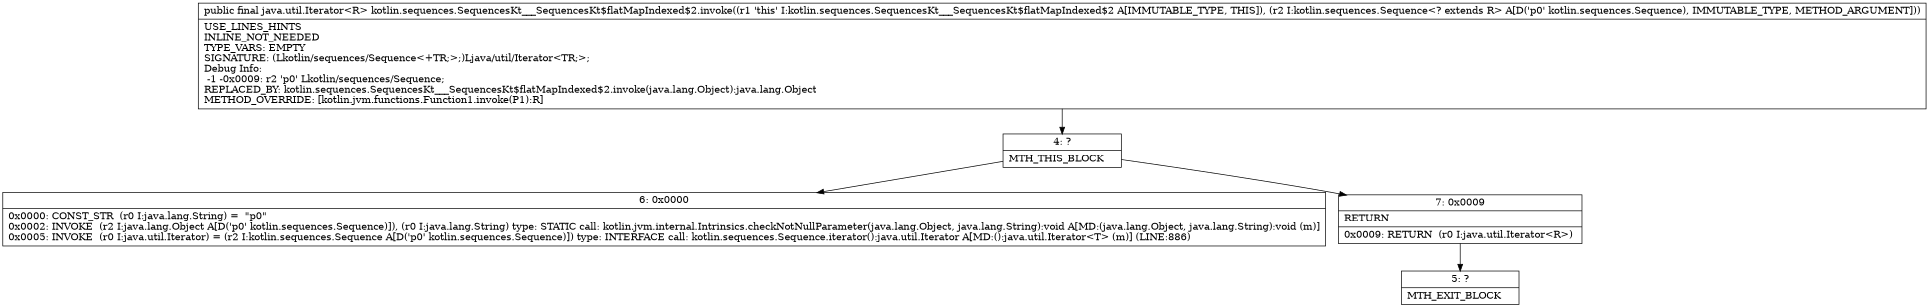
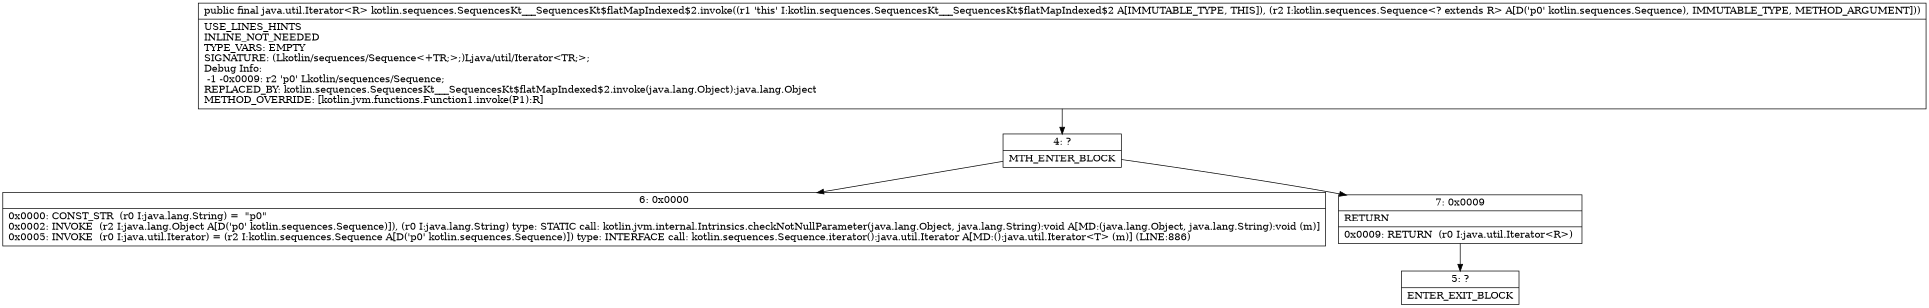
  digraph {
    node [shape=record]
-   n1 [label="{4\:\ ?|MTH_THIS_BLOCK\l}"]
+   n1 [label="{4\:\ ?|MTH_ENTER_BLOCK\l}"]
    n2 [label="{6\:\ 0x0000|0x0000: CONST_STR  (r0 I:java.lang.String) =  \"p0\" \l0x0002: INVOKE  (r2 I:java.lang.Object A[D('p0' kotlin.sequences.Sequence)]), (r0 I:java.lang.String) type: STATIC call: kotlin.jvm.internal.Intrinsics.checkNotNullParameter(java.lang.Object, java.lang.String):void A[MD:(java.lang.Object, java.lang.String):void (m)]\l0x0005: INVOKE  (r0 I:java.util.Iterator) = (r2 I:kotlin.sequences.Sequence A[D('p0' kotlin.sequences.Sequence)]) type: INTERFACE call: kotlin.sequences.Sequence.iterator():java.util.Iterator A[MD:():java.util.Iterator\<T\> (m)] (LINE:886)\l}"]
    n3 [label="{7\:\ 0x0009|RETURN\l|0x0009: RETURN  (r0 I:java.util.Iterator\<R\>) \l}"]
-   n4 [label="{5\:\ ?|MTH_EXIT_BLOCK\l}"]
+   n4 [label="{5\:\ ?|ENTER_EXIT_BLOCK\l}"]
    n5 [label="{public final java.util.Iterator\<R\> kotlin.sequences.SequencesKt___SequencesKt$flatMapIndexed$2.invoke((r1 'this' I:kotlin.sequences.SequencesKt___SequencesKt$flatMapIndexed$2 A[IMMUTABLE_TYPE, THIS]), (r2 I:kotlin.sequences.Sequence\<? extends R\> A[D('p0' kotlin.sequences.Sequence), IMMUTABLE_TYPE, METHOD_ARGUMENT]))  | USE_LINES_HINTS\lINLINE_NOT_NEEDED\lTYPE_VARS: EMPTY\lSIGNATURE: (Lkotlin\/sequences\/Sequence\<+TR;\>;)Ljava\/util\/Iterator\<TR;\>;\lDebug Info:\l  \-1 \-0x0009: r2 'p0' Lkotlin\/sequences\/Sequence;\lREPLACED_BY: kotlin.sequences.SequencesKt___SequencesKt$flatMapIndexed$2.invoke(java.lang.Object):java.lang.Object\lMETHOD_OVERRIDE: [kotlin.jvm.functions.Function1.invoke(P1):R]\l}"]
    n1 -> n2
    n1 -> n3
    n3 -> n4
    n5 -> n1
  }
